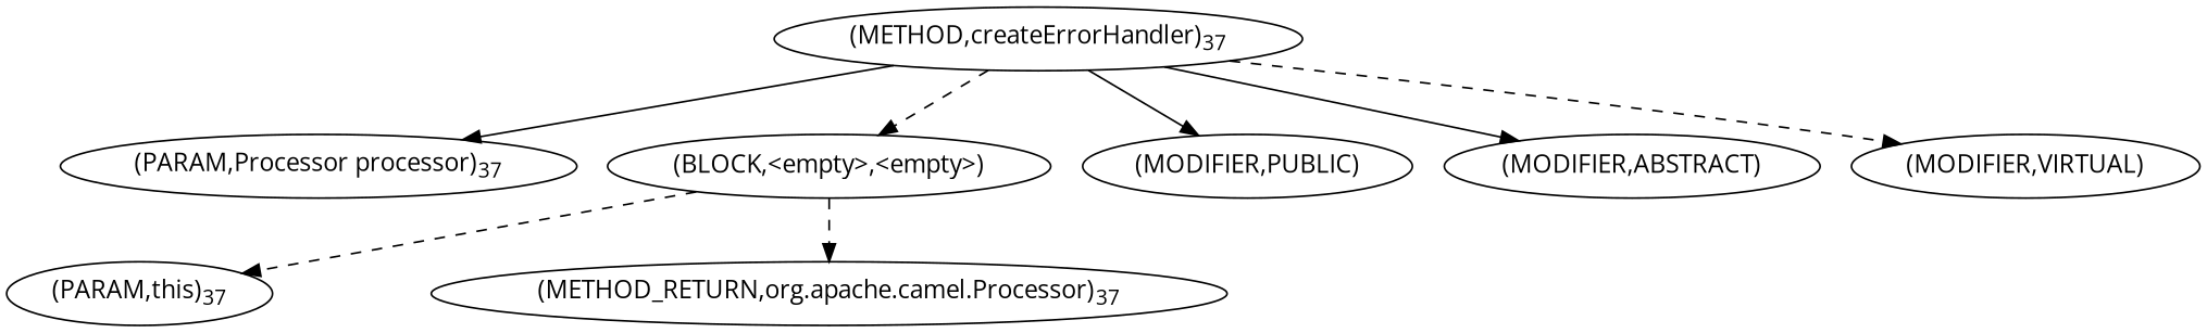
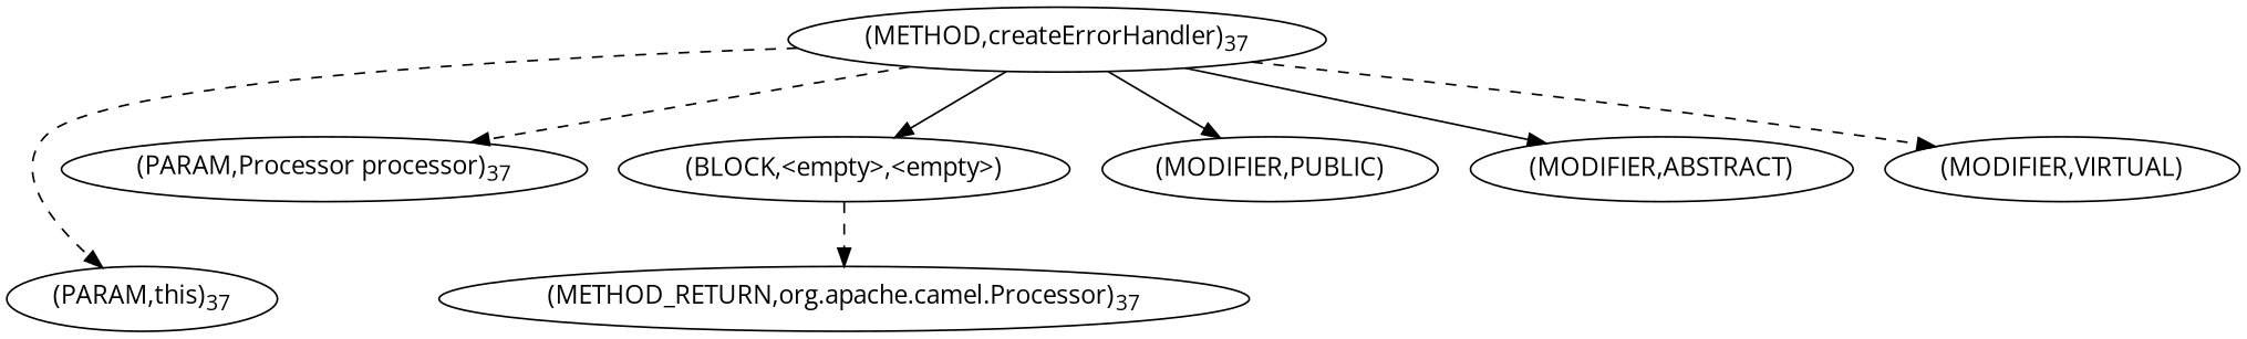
  digraph {
    fontname="Open Sans"
    node [fontname="Open Sans"]
    edge [fontname="Open Sans" style=dashed]
    n1 [label=<(METHOD,createErrorHandler)<SUB>37</SUB>>]
    n2 [label=<(PARAM,this)<SUB>37</SUB>>]
    n3 [label=<(PARAM,Processor processor)<SUB>37</SUB>>]
    n4 [label=<(BLOCK,&lt;empty&gt;,&lt;empty&gt;)>]
    n5 [label=<(MODIFIER,PUBLIC)>]
    n6 [label=<(MODIFIER,ABSTRACT)>]
    n7 [label=<(MODIFIER,VIRTUAL)>]
    n8 [label=<(METHOD_RETURN,org.apache.camel.Processor)<SUB>37</SUB>>]
-   n4 -> n2
-   n1 -> n3 [style=solid]
-   n1 -> n4
+   n1 -> n2
+   n1 -> n3
+   n1 -> n4 [style=solid]
    n1 -> n5 [style=solid]
    n1 -> n6 [style=solid]
    n1 -> n7
    n4 -> n8
  }
